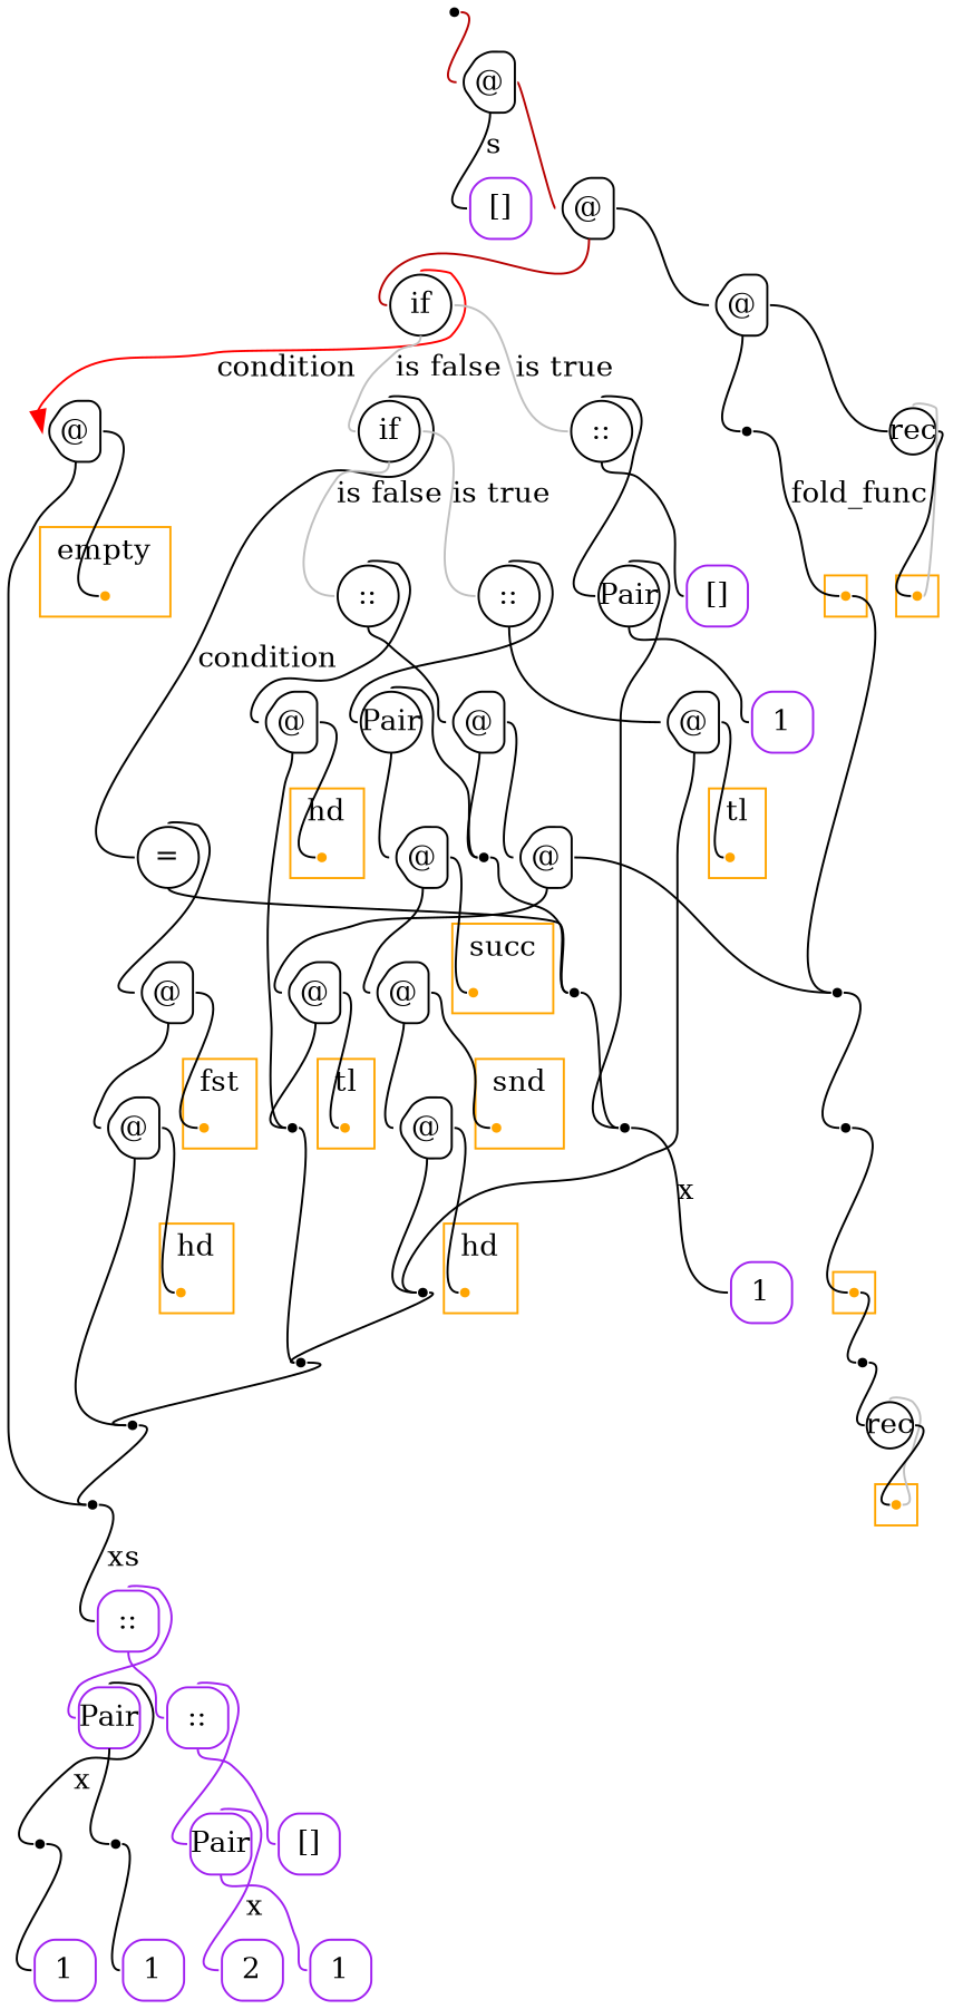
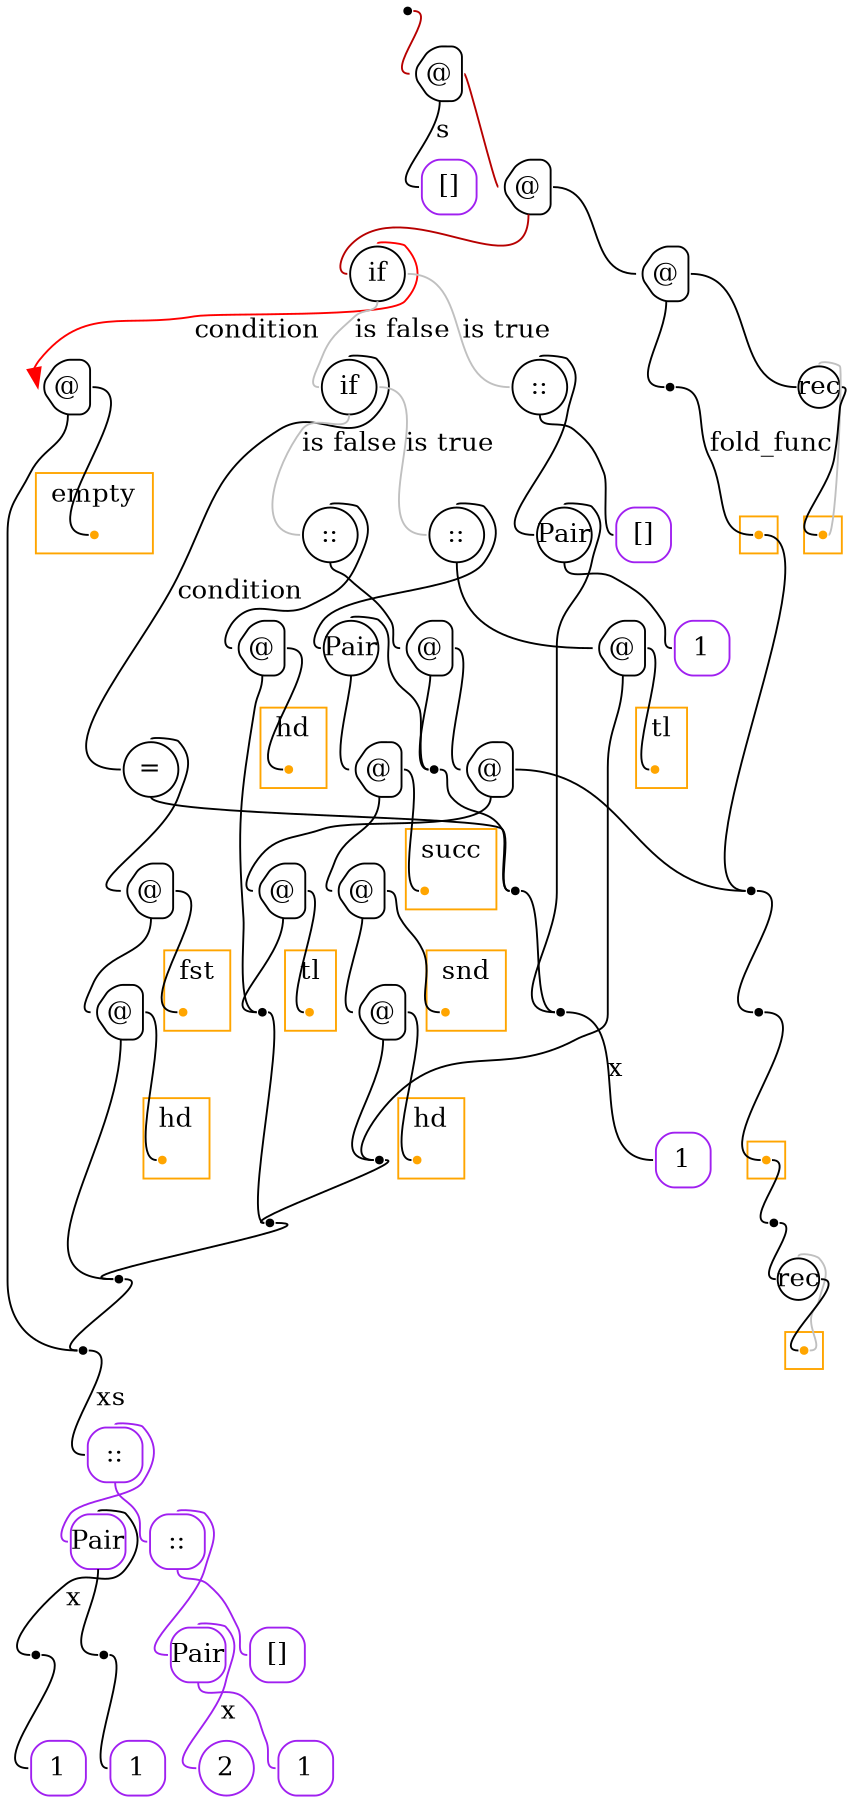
  digraph {
    labeldistance=0
    nodesep=.175
    rankdir=TB
    ranksep=.175
    node [color="#000000" fixedsize=true orientation=90 shape=point style=rounded]
    edge [arrowhead=none arrowtail=none headport=w tailport=e]
    ndcluster_nd174 [color=orange style=""]
    ndcluster_nd383 [color=orange style=""]
    ndcluster_nd950 [color=orange style=""]
    ndcluster_nd1186 [color=orange style=""]
    ndcluster_nd1277 [color=orange style=""]
    ndcluster_nd1296 [color=orange style=""]
    ndcluster_nd1342 [color=orange style=""]
    ndcluster_nd1303 [color=orange style=""]
    ndcluster_nd1312 [color=orange style=""]
    ndcluster_nd1319 [color=orange style=""]
    ndcluster_nd1326 [color=orange style=""]
    ndcluster_nd1333 [color=orange style=""]
    ndcluster_nd1352 [color=orange style=""]
    nd1 [color="" orientation="" style=""]
    n15 [height=.4 label="@" shape=house width=.4]
    n16 [color=purple height=.4 label=1 shape=square width=.4]
-   n17 [color=purple height=.4 label=2 shape=square width=.4]
+   n17 [color=purple height=.4 label=2 shape=circle width=.4]
    n18 [color=purple height=.4 label=1 shape=square width=.4]
    n19 [label=" " color=""]
    n20 [color=purple height=.4 label=1 shape=square width=.4]
    n21 [color=purple height=.4 label=Pair shape=square width=.4]
    n22 [label=" " color=""]
    n23 [label=" " color=""]
    n24 [label=" " color=""]
    n25 [label=" " color=""]
    n26 [height=.3 label=rec shape=circle width=.3 orientation=""]
    n27 [color=purple height=.4 label=1 shape=square width=.4]
    n28 [color=purple height=.4 label="[]" shape=square width=.4]
    n29 [color=purple height=.4 label=Pair shape=square width=.4]
    n30 [color=purple height=.4 label="::" shape=square width=.4]
    n31 [color=purple height=.4 label="::" shape=square width=.4]
    n32 [height=.3 label=rec shape=circle width=.3 orientation=""]
    n33 [height=.4 label="@" shape=house width=.4]
    n34 [color=purple height=.4 label="[]" shape=square width=.4]
    n35 [height=.4 label="@" shape=house width=.4]
    n36 [height=.4 label=if shape=circle width=.4 orientation=""]
    n37 [label=" " color=""]
    n38 [height=.4 label="@" shape=house width=.4]
    n39 [height=.4 label="::" shape=circle width=.4 orientation=""]
    n40 [height=.4 label=if shape=circle width=.4 orientation=""]
    n41 [label=" " color=""]
    n42 [height=.4 label=Pair shape=circle width=.4 orientation=""]
    n43 [color=purple height=.4 label="[]" shape=square width=.4]
    n44 [color=purple height=.4 label=1 shape=square width=.4]
    n45 [label=" " color=""]
    n46 [height=.4 label="=" shape=circle width=.4 orientation=""]
    n47 [height=.4 label="::" shape=circle width=.4 orientation=""]
    n48 [height=.4 label="::" shape=circle width=.4 orientation=""]
    n49 [height=.4 label="@" shape=house width=.4]
    n50 [label=" " color=""]
    n51 [height=.4 label="@" shape=house width=.4]
    n52 [label=" " color=""]
    n53 [height=.4 label=Pair shape=circle width=.4 orientation=""]
    n54 [height=.4 label="@" shape=house width=.4]
    n55 [height=.4 label="@" shape=house width=.4]
    n56 [label=" " color=""]
    n57 [height=.4 label="@" shape=house width=.4]
    n58 [height=.4 label="@" shape=house width=.4]
    n59 [label=" " color=""]
    n60 [label=" " color=""]
    n61 [height=.4 label="@" shape=house width=.4]
    n62 [height=.4 label="@" shape=house width=.4]
    n63 [label=" " color=""]
    n64 [height=.4 label="@" shape=house width=.4]
    n65 [height=.4 label="@" shape=house width=.4]
    subgraph cluster_1 {
      color=orange
      style=fill
      ndcluster_nd174
    }
    subgraph cluster_2 {
      color=orange
      style=fill
      ndcluster_nd383
    }
    subgraph cluster_3 {
      color=orange
      label=fst
      style=fill
      ndcluster_nd1296
    }
    subgraph cluster_4 {
      color=orange
      style=fill
      ndcluster_nd950
    }
    subgraph cluster_5 {
      color=orange
      style=fill
      ndcluster_nd1186
    }
    subgraph cluster_6 {
      color=orange
      label=empty
      style=fill
      ndcluster_nd1277
    }
    subgraph cluster_7 {
      color=orange
      label=hd
      style=fill
      ndcluster_nd1342
    }
    subgraph cluster_8 {
      color=orange
      label=hd
      style=fill
      ndcluster_nd1303
    }
    subgraph cluster_9 {
      color=orange
      label=succ
      style=fill
      ndcluster_nd1312
    }
    subgraph cluster_10 {
      color=orange
      label=snd
      style=fill
      ndcluster_nd1319
    }
    subgraph cluster_11 {
      color=orange
      label=hd
      style=fill
      ndcluster_nd1326
    }
    subgraph cluster_12 {
      color=orange
      label=tl
      style=fill
      ndcluster_nd1333
    }
    subgraph cluster_13 {
      color=orange
      label=tl
      style=fill
      ndcluster_nd1352
    }
    ndcluster_nd174 -> n19
    ndcluster_nd383 -> n25
    nd1 -> n15 [color="#b70000"]
    n15 -> n33 [color="#b70000"]
    n15 -> n34 [label=s tailport=s]
    n19 -> n24
    n21 -> n22 [label=x tailport=n]
    n21 -> n23 [tailport=s]
    n22 -> n16
    n23 -> n20
    n24 -> ndcluster_nd383
    n25 -> n26 [color=black]
    n26 -> ndcluster_nd950 [color=grey dir=back headport=e tailport=n]
    n26 -> ndcluster_nd950
    n29 -> n17 [color=purple label=x tailport=n]
    n29 -> n27 [color=purple tailport=s]
    n30 -> n28 [color=purple tailport=s]
    n30 -> n29 [color=purple tailport=n]
    n31 -> n21 [color=purple tailport=n]
    n31 -> n30 [color=purple tailport=s]
    n32 -> ndcluster_nd1186 [color=grey dir=back headport=e tailport=n]
    n32 -> ndcluster_nd1186
    n33 -> n35
    n33 -> n36 [color="#b70000" tailport=s]
    n35 -> n32 [color=black]
    n35 -> n37 [tailport=s]
    n36 -> n38 [arrowhead=normal color=red label=condition tailport=n]
    n36 -> n39 [color=grey label="is true"]
    n36 -> n40 [color=grey label="is false" tailport=s]
    n37 -> ndcluster_nd174 [label=fold_func]
    n38 -> ndcluster_nd1277
    n38 -> n41 [tailport=s]
    n39 -> n42 [tailport=n]
    n39 -> n43 [tailport=s]
    n40 -> n46 [label=condition tailport=n]
    n40 -> n47 [color=grey label="is true"]
    n40 -> n48 [color=grey label="is false" tailport=s]
    n41 -> n31 [label=xs]
    n42 -> n44 [tailport=s]
    n42 -> n45 [tailport=n]
    n45 -> n18 [label=x]
    n46 -> n49 [tailport=n]
    n46 -> n50 [tailport=s]
    n47 -> n53 [tailport=n]
    n47 -> n54 [tailport=s]
    n48 -> n61 [tailport=n]
    n48 -> n62 [tailport=s]
    n49 -> ndcluster_nd1296
    n49 -> n51 [tailport=s]
    n50 -> n45
    n51 -> ndcluster_nd1303
    n51 -> n52 [tailport=s]
    n52 -> n41
    n53 -> n55 [tailport=s]
    n53 -> n56 [tailport=n]
    n54 -> ndcluster_nd1333
    n54 -> n59 [tailport=s]
    n55 -> ndcluster_nd1312
    n55 -> n57 [tailport=s]
    n56 -> n50
    n57 -> ndcluster_nd1319
    n57 -> n58 [tailport=s]
    n58 -> ndcluster_nd1326
    n58 -> n59 [tailport=s]
    n59 -> n60
    n60 -> n52
    n61 -> ndcluster_nd1342
    n61 -> n63 [tailport=s]
    n62 -> n56 [tailport=s]
    n62 -> n64
    n63 -> n60
    n64 -> n19
    n64 -> n65 [tailport=s]
    n65 -> ndcluster_nd1352
    n65 -> n63 [tailport=s]
  }
